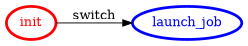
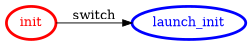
  digraph {
    rankdir=LR
    node [penwidth=3]
    init [color=red fontcolor=red]
-   launch_job [color=blue fontcolor=blue]
+   launch_job [color=blue fontcolor=blue label=launch_init]
    init -> launch_job [color=black fontcolor=black label=switch]
  }
